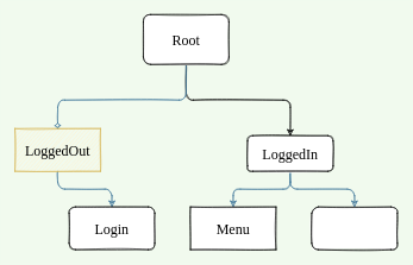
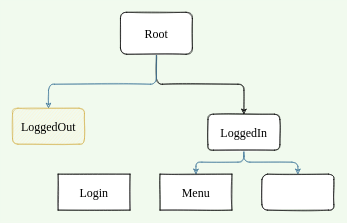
  <mxCell id="0" />
  <mxCell id="1" parent="0" />
  <mxCell id="2" style="edgeStyle=orthogonalEdgeStyle;rounded=1;sketch=1;orthogonalLoop=1;jettySize=auto;html=1;fontColor=#1D3557;fontFamily=Comic Sans MS;fontSize=20;" edge="1" parent="1" source="4" target="9"><mxGeometry relative="1" as="geometry"><Array as="points"><mxPoint x="260" y="140" /></Array></mxGeometry></mxCell>
- <mxCell id="3" style="edgeStyle=orthogonalEdgeStyle;rounded=1;sketch=1;orthogonalLoop=1;jettySize=auto;html=1;strokeColor=#457B9D;fillColor=#A8DADC;fontColor=#1D3557;fontFamily=Comic Sans MS;fontSize=20;endArrow=diamond;" edge="1" parent="1" source="4" target="6"><mxGeometry relative="1" as="geometry"><Array as="points"><mxPoint x="260" y="140" /><mxPoint x="80" y="140" /></Array></mxGeometry></mxCell>
+ <mxCell id="3" style="edgeStyle=orthogonalEdgeStyle;rounded=1;sketch=1;orthogonalLoop=1;jettySize=auto;html=1;strokeColor=#457B9D;fillColor=#A8DADC;fontColor=#1D3557;fontFamily=Comic Sans MS;fontSize=20;" edge="1" parent="1" source="4" target="6"><mxGeometry relative="1" as="geometry"><Array as="points"><mxPoint x="260" y="140" /><mxPoint x="80" y="140" /></Array></mxGeometry></mxCell>
  <mxCell id="4" value="&lt;font style=&quot;font-size: 20px;&quot;&gt;Root&lt;/font&gt;" style="whiteSpace=wrap;html=1;rounded=1;sketch=1;fontFamily=Comic Sans MS;fontSize=20;" vertex="1" parent="1"><mxGeometry x="200" y="20" width="120" height="70" as="geometry" /></mxCell>
- <mxCell id="5" value="" style="edgeStyle=orthogonalEdgeStyle;rounded=1;sketch=1;orthogonalLoop=1;jettySize=auto;html=1;strokeColor=#457B9D;fillColor=#A8DADC;fontFamily=Comic Sans MS;fontSize=20;fontColor=#1D3557;" edge="1" parent="1" source="6" target="10"><mxGeometry relative="1" as="geometry" /></mxCell>
- <mxCell id="6" value="LoggedOut" style="whiteSpace=wrap;html=1;sketch=1;fontFamily=Comic Sans MS;fontSize=20;fillColor=#fff2cc;strokeColor=#d6b656;rounded=0;" vertex="1" parent="1"><mxGeometry x="20" y="180" width="120" height="60" as="geometry" /></mxCell>
+ <mxCell id="6" value="LoggedOut" style="whiteSpace=wrap;html=1;rounded=1;sketch=1;fontFamily=Comic Sans MS;fontSize=20;fillColor=#fff2cc;strokeColor=#d6b656;" vertex="1" parent="1"><mxGeometry x="20" y="180" width="120" height="60" as="geometry" /></mxCell>
  <mxCell id="7" value="" style="edgeStyle=orthogonalEdgeStyle;rounded=1;sketch=1;orthogonalLoop=1;jettySize=auto;html=1;strokeColor=#457B9D;fillColor=#A8DADC;fontFamily=Comic Sans MS;fontSize=20;fontColor=#1D3557;" edge="1" parent="1" source="9" target="11"><mxGeometry relative="1" as="geometry" /></mxCell>
  <mxCell id="8" value="" style="edgeStyle=orthogonalEdgeStyle;rounded=1;sketch=1;orthogonalLoop=1;jettySize=auto;html=1;strokeColor=#457B9D;fillColor=#A8DADC;fontFamily=Comic Sans MS;fontSize=20;fontColor=#1D3557;" edge="1" parent="1" source="9" target="12"><mxGeometry relative="1" as="geometry" /></mxCell>
- <mxCell id="9" value="LoggedIn" style="whiteSpace=wrap;html=1;rounded=1;sketch=1;fontFamily=Comic Sans MS;fontSize=20;" vertex="1" parent="1"><mxGeometry x="346" y="190" width="120" height="50" as="geometry" /></mxCell>
- <mxCell id="10" value="Login" style="whiteSpace=wrap;html=1;rounded=1;fontFamily=Comic Sans MS;fontSize=20;sketch=1;" vertex="1" parent="1"><mxGeometry x="96" y="290" width="120" height="60" as="geometry" /></mxCell>
+ <mxCell id="9" value="LoggedIn" style="whiteSpace=wrap;html=1;rounded=1;sketch=1;fontFamily=Comic Sans MS;fontSize=20;" vertex="1" parent="1"><mxGeometry x="346" y="190" width="120" height="60" as="geometry" /></mxCell>
+ <mxCell id="10" value="Login" style="whiteSpace=wrap;html=1;fontFamily=Comic Sans MS;fontSize=20;sketch=1;rounded=0;" vertex="1" parent="1"><mxGeometry x="96" y="290" width="120" height="60" as="geometry" /></mxCell>
  <mxCell id="11" value="Menu" style="whiteSpace=wrap;html=1;fontFamily=Comic Sans MS;fontSize=20;sketch=1;rounded=0;" vertex="1" parent="1"><mxGeometry x="266" y="290" width="120" height="60" as="geometry" /></mxCell>
  <mxCell id="12" value="" style="whiteSpace=wrap;html=1;rounded=1;fontFamily=Comic Sans MS;fontSize=20;sketch=1;" vertex="1" parent="1"><mxGeometry x="436" y="290" width="120" height="60" as="geometry" /></mxCell>
